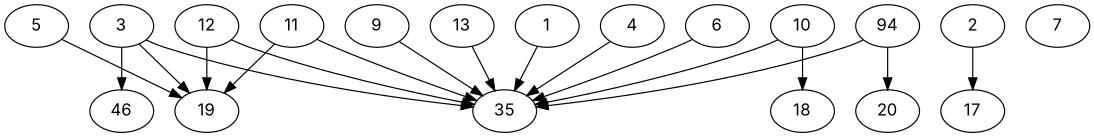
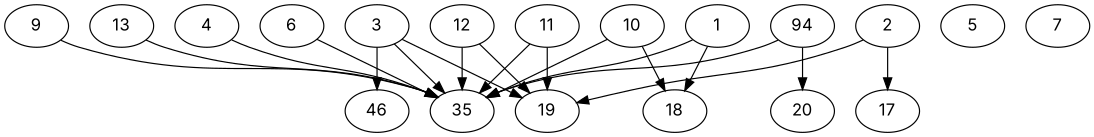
  digraph {
    fontname=Inter
    node [alpha=0.09 fontname=Inter]
    edge [fontname=Inter]
    1 [alpha=0.15 expect_size=48000000]
    n2 [expect_size=37103616 label=35]
    18 [alpha=0.13 expect_size=27637760]
    2 [alpha=0.16 expect_size=51913728]
    17 [alpha=0.08 expect_size=20168704]
    19 [alpha=0.10 expect_size=51680256]
    3 [alpha=0.15 expect_size=33941504]
    n8 [expect_size=11998208 label=46]
    4 [alpha=0.19 expect_size=34002944]
    5 [expect_size=21008384]
    6 [alpha=0.03 expect_size=30343168]
    7 [alpha=0.03 expect_size=35666944]
    9 [alpha=0.01 expect_size=32066560]
    10 [alpha=0.16 expect_size=34675712]
    11 [alpha=0.07 expect_size=24138752]
    12 [alpha=0.17 expect_size=12300288]
    13 [alpha=0.11 expect_size=50684928]
    n18 [alpha=0.19 expect_size=39998464 label=94]
    20 [alpha=0.17 expect_size=7875584]
    1 -> n2
+   1 -> 18
    2 -> 17
-   5 -> 19
+   2 -> 19
    3 -> n2
    3 -> 19
    3 -> n8
    4 -> n2
    6 -> n2
    9 -> n2
    10 -> n2
    10 -> 18
    11 -> n2
    11 -> 19
    12 -> n2
    12 -> 19
    13 -> n2
    n18 -> n2
    n18 -> 20
  }
